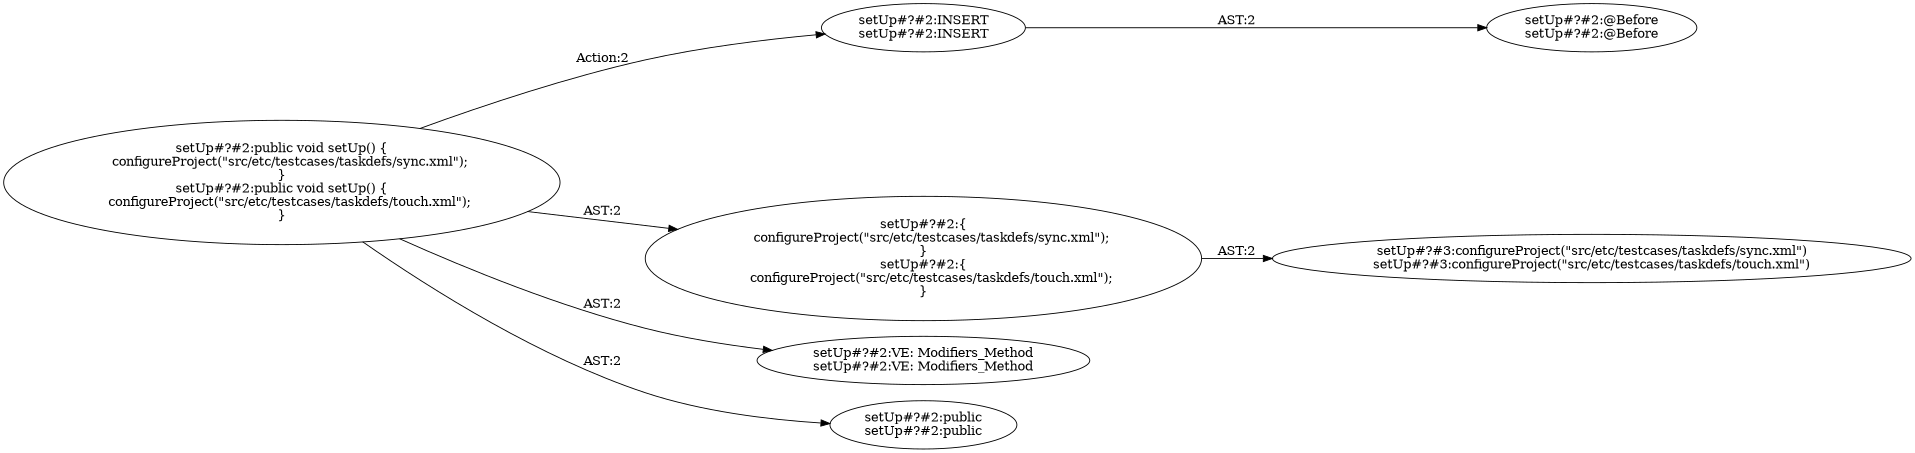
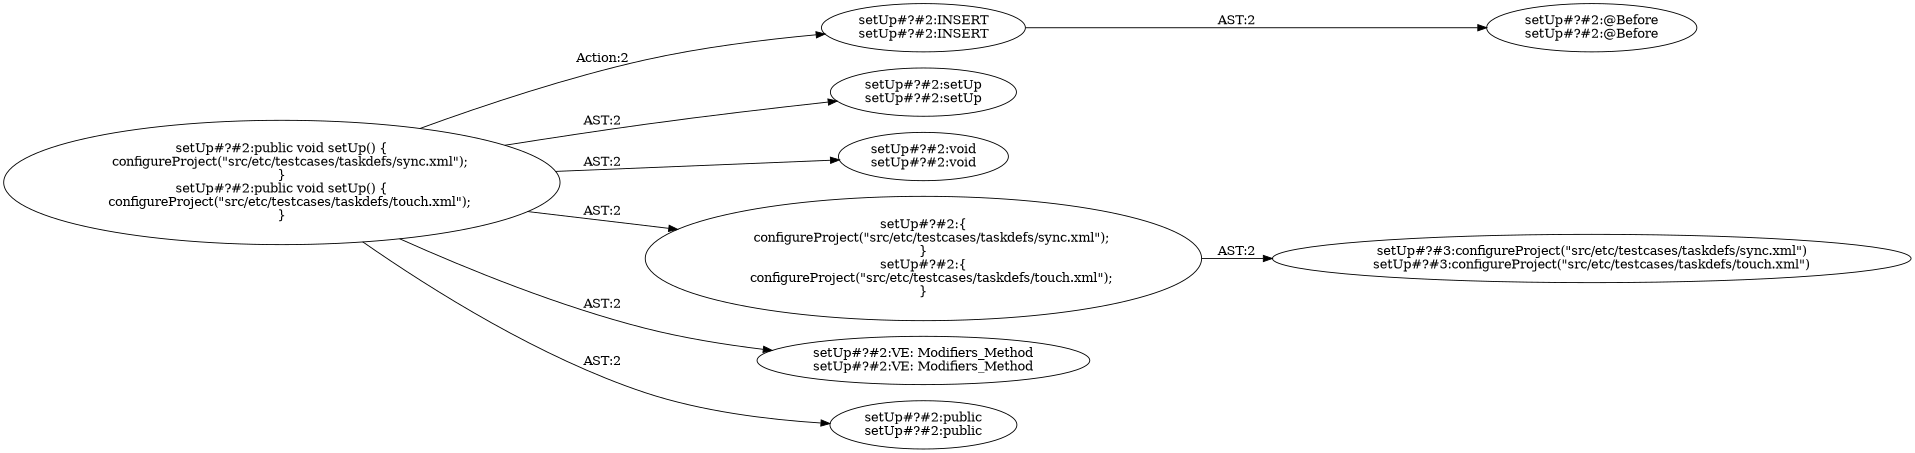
  digraph {
    rankdir=LR
    node [shape=ellipse]
    n1 [label="setUp#?#2:INSERT\nsetUp#?#2:INSERT"]
    n2 [label="setUp#?#2:@Before\nsetUp#?#2:@Before"]
    n3 [label="setUp#?#2:public void setUp() \{\n    configureProject(\"src/etc/testcases/taskdefs/sync.xml\");\n\}\nsetUp#?#2:public void setUp() \{\n    configureProject(\"src/etc/testcases/taskdefs/touch.xml\");\n\}"]
+   n4 [label="setUp#?#2:setUp\nsetUp#?#2:setUp"]
+   n5 [label="setUp#?#2:void\nsetUp#?#2:void"]
    n6 [label="setUp#?#2:\{\n    configureProject(\"src/etc/testcases/taskdefs/sync.xml\");\n\}\nsetUp#?#2:\{\n    configureProject(\"src/etc/testcases/taskdefs/touch.xml\");\n\}"]
    n7 [label="setUp#?#2:VE: Modifiers_Method\nsetUp#?#2:VE: Modifiers_Method"]
    n8 [label="setUp#?#2:public\nsetUp#?#2:public"]
    n9 [label="setUp#?#3:configureProject(\"src/etc/testcases/taskdefs/sync.xml\")\nsetUp#?#3:configureProject(\"src/etc/testcases/taskdefs/touch.xml\")"]
    n1 -> n2 [label="AST:2"]
    n3 -> n1 [label="Action:2"]
+   n3 -> n4 [label="AST:2"]
+   n3 -> n5 [label="AST:2"]
    n3 -> n6 [label="AST:2"]
    n3 -> n7 [label="AST:2"]
    n3 -> n8 [label="AST:2"]
    n6 -> n9 [label="AST:2"]
  }
